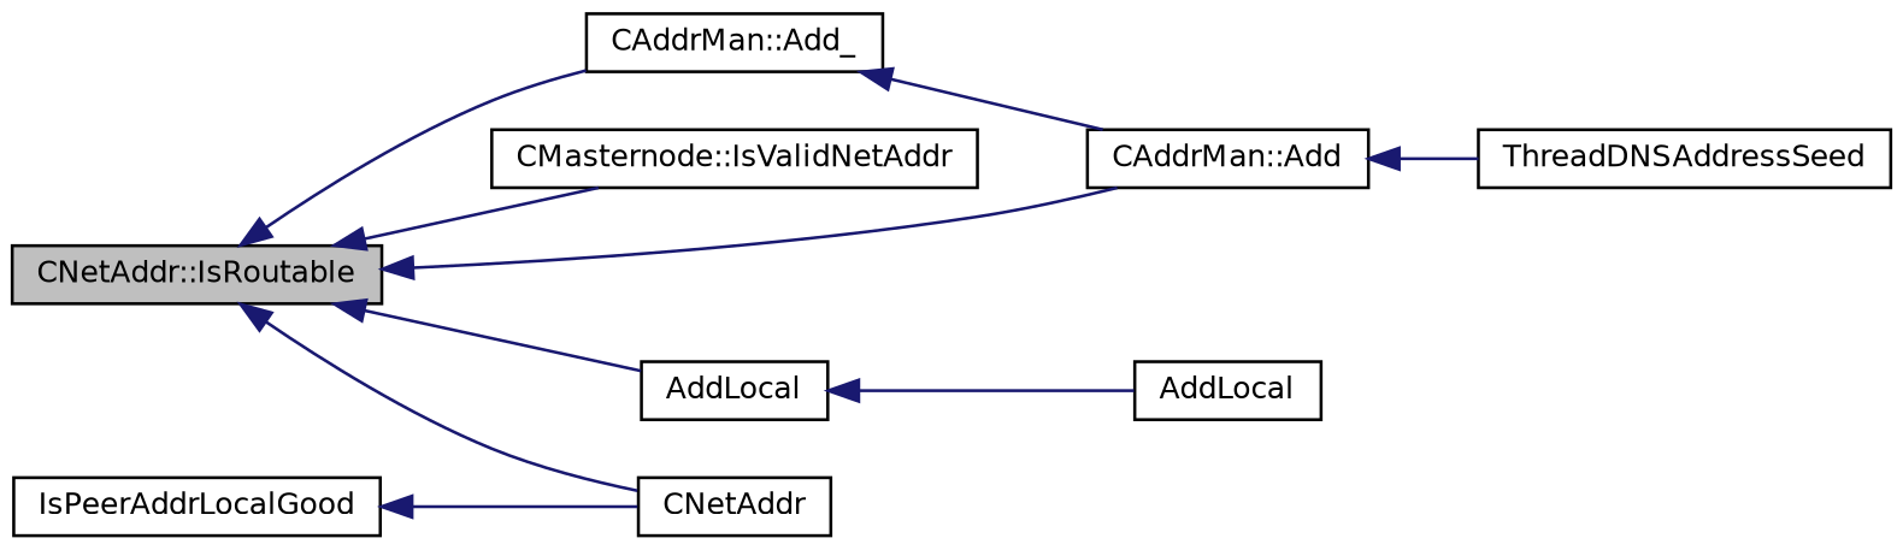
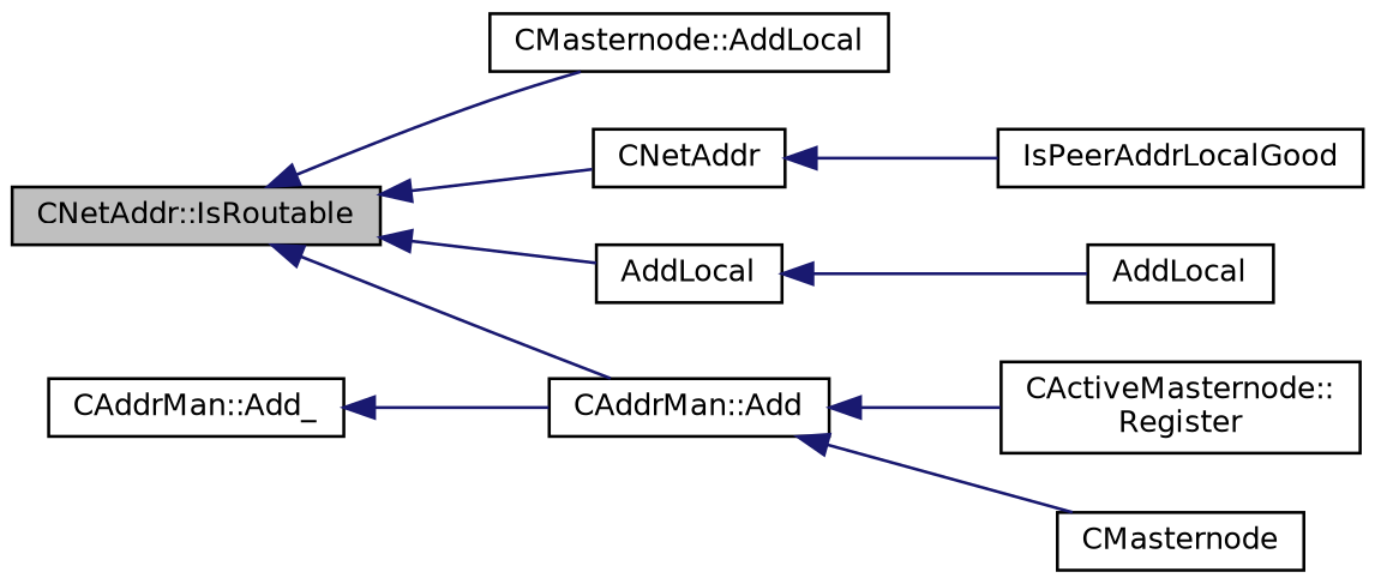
  digraph {
    rankdir=LR
    node [color=black fillcolor=white fontname=Helvetica fontsize=10 shape=record style=filled]
    edge [color=midnightblue dir=back fontname=Helvetica fontsize=10 labelfontname=Helvetica labelfontsize=10 style=solid]
    n1 [fillcolor=grey75 fontcolor=black height=0.2 label="CNetAddr::IsRoutable" width=0.4]
    n2 [height=0.2 label="CAddrMan::Add_" width=0.4]
-   n3 [height=0.2 label="CMasternode::IsValidNetAddr" width=0.4]
+   n3 [height=0.2 label="CMasternode::AddLocal" width=0.4]
    n4 [height=0.2 label=CNetAddr width=0.4]
    n5 [height=0.2 label=AddLocal width=0.4]
    n6 [height=0.2 label="CAddrMan::Add" width=0.4]
    n7 [height=0.2 label=IsPeerAddrLocalGood width=0.4]
    n8 [height=0.2 label=AddLocal width=0.4]
-   n10 [height=0.2 label=ThreadDNSAddressSeed width=0.4]
-   n1 -> n2
+   n9 [height=0.2 label="CActiveMasternode::\lRegister" width=0.4]
+   n10 [height=0.2 label=CMasternode width=0.4]
    n1 -> n3
    n1 -> n4
    n1 -> n5
    n1 -> n6
    n2 -> n6
    n5 -> n8
+   n6 -> n9
    n6 -> n10
-   n7 -> n4
+   n4 -> n7
  }
